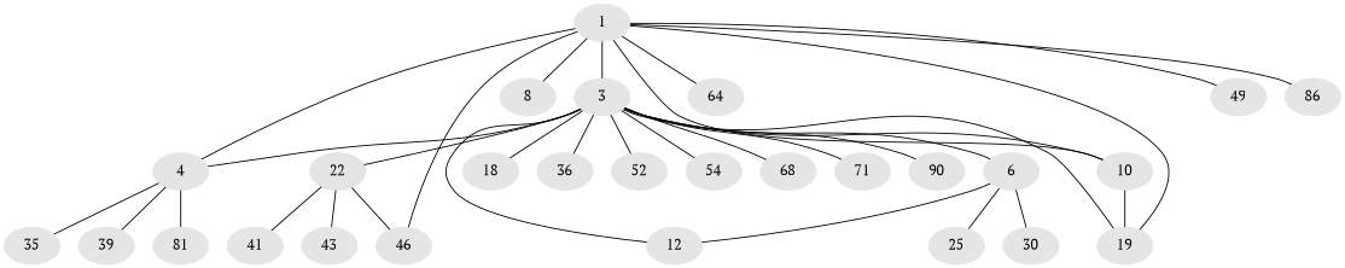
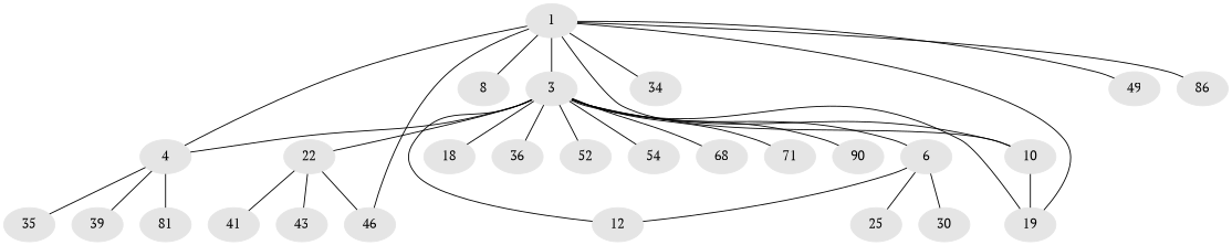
  graph {
    fontname="PT Serif"
    node [color=gray90 fontname="PT Serif" style=filled]
    edge [fontname="PT Serif"]
    1 [super="+13+9+78+67+70+60+29+23+47+14+28+2"]
    3 [super="+40"]
    4 [super="+44+42"]
    8 [super="+11"]
    10 [super="+45"]
    19 [super="+21"]
-   34 [super="+62+87" label=64]
+   34 [super="+62+87"]
    46 [super="+61"]
    49
    86
    22 [super="+24+57+26+33"]
    6 [super="+69+74"]
    12 [super="+20+82+31"]
    18
    36
    52
    54
    68
    71 [super="+84"]
    90
    35
    39
    81
    41
    43
    30
    25 [super="+64"]
    1 -- 3
    1 -- 4
    1 -- 8
    1 -- 10
    1 -- 19
    1 -- 34
    1 -- 46 [weight=3]
    1 -- 49
    1 -- 86
    3 -- 4
    3 -- 10
    3 -- 19
    3 -- 22 [weight=4]
    3 -- 6
    3 -- 12
    3 -- 18
    3 -- 36
    3 -- 52
    3 -- 54
    3 -- 68
    3 -- 71
    3 -- 90
    4 -- 35
    4 -- 39
    4 -- 81
    10 -- 19 [weight=2]
    22 -- 46
    22 -- 41
    22 -- 43
    6 -- 12
    6 -- 30
    6 -- 25
  }
